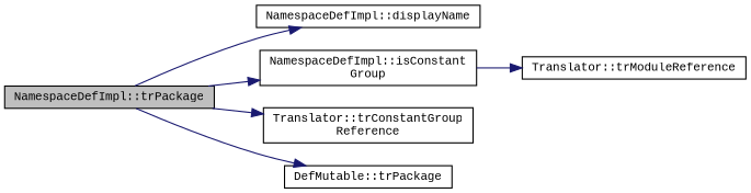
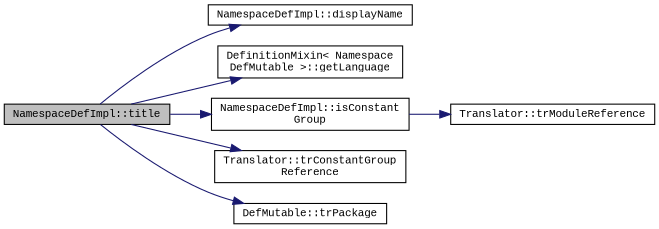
  digraph {
    fontname="Liberation Mono"
    rankdir=LR
    node [color=black fillcolor=white fontname="Liberation Mono" fontsize=10 shape=record style=filled]
    edge [color=midnightblue fontname="Liberation Mono" fontsize=10 labelfontname=Helvetica labelfontsize=10 style=solid]
-   n1 [fillcolor=grey75 fontcolor=black height=0.2 label="NamespaceDefImpl::trPackage" width=0.4]
+   n1 [fillcolor=grey75 fontcolor=black height=0.2 label="NamespaceDefImpl::title" width=0.4]
    n2 [height=0.2 label="NamespaceDefImpl::displayName" width=0.4]
+   n3 [height=0.2 label="DefinitionMixin\< Namespace\lDefMutable \>::getLanguage" width=0.4]
    n4 [height=0.2 label="NamespaceDefImpl::isConstant\lGroup" width=0.4]
    n5 [height=0.2 label="Translator::trConstantGroup\lReference" width=0.4]
    n6 [height=0.2 label="DefMutable::trPackage" width=0.4]
    n7 [height=0.2 label="Translator::trModuleReference" width=0.4]
    n1 -> n2
+   n1 -> n3
    n1 -> n4
    n1 -> n5
    n1 -> n6
    n4 -> n7
  }
